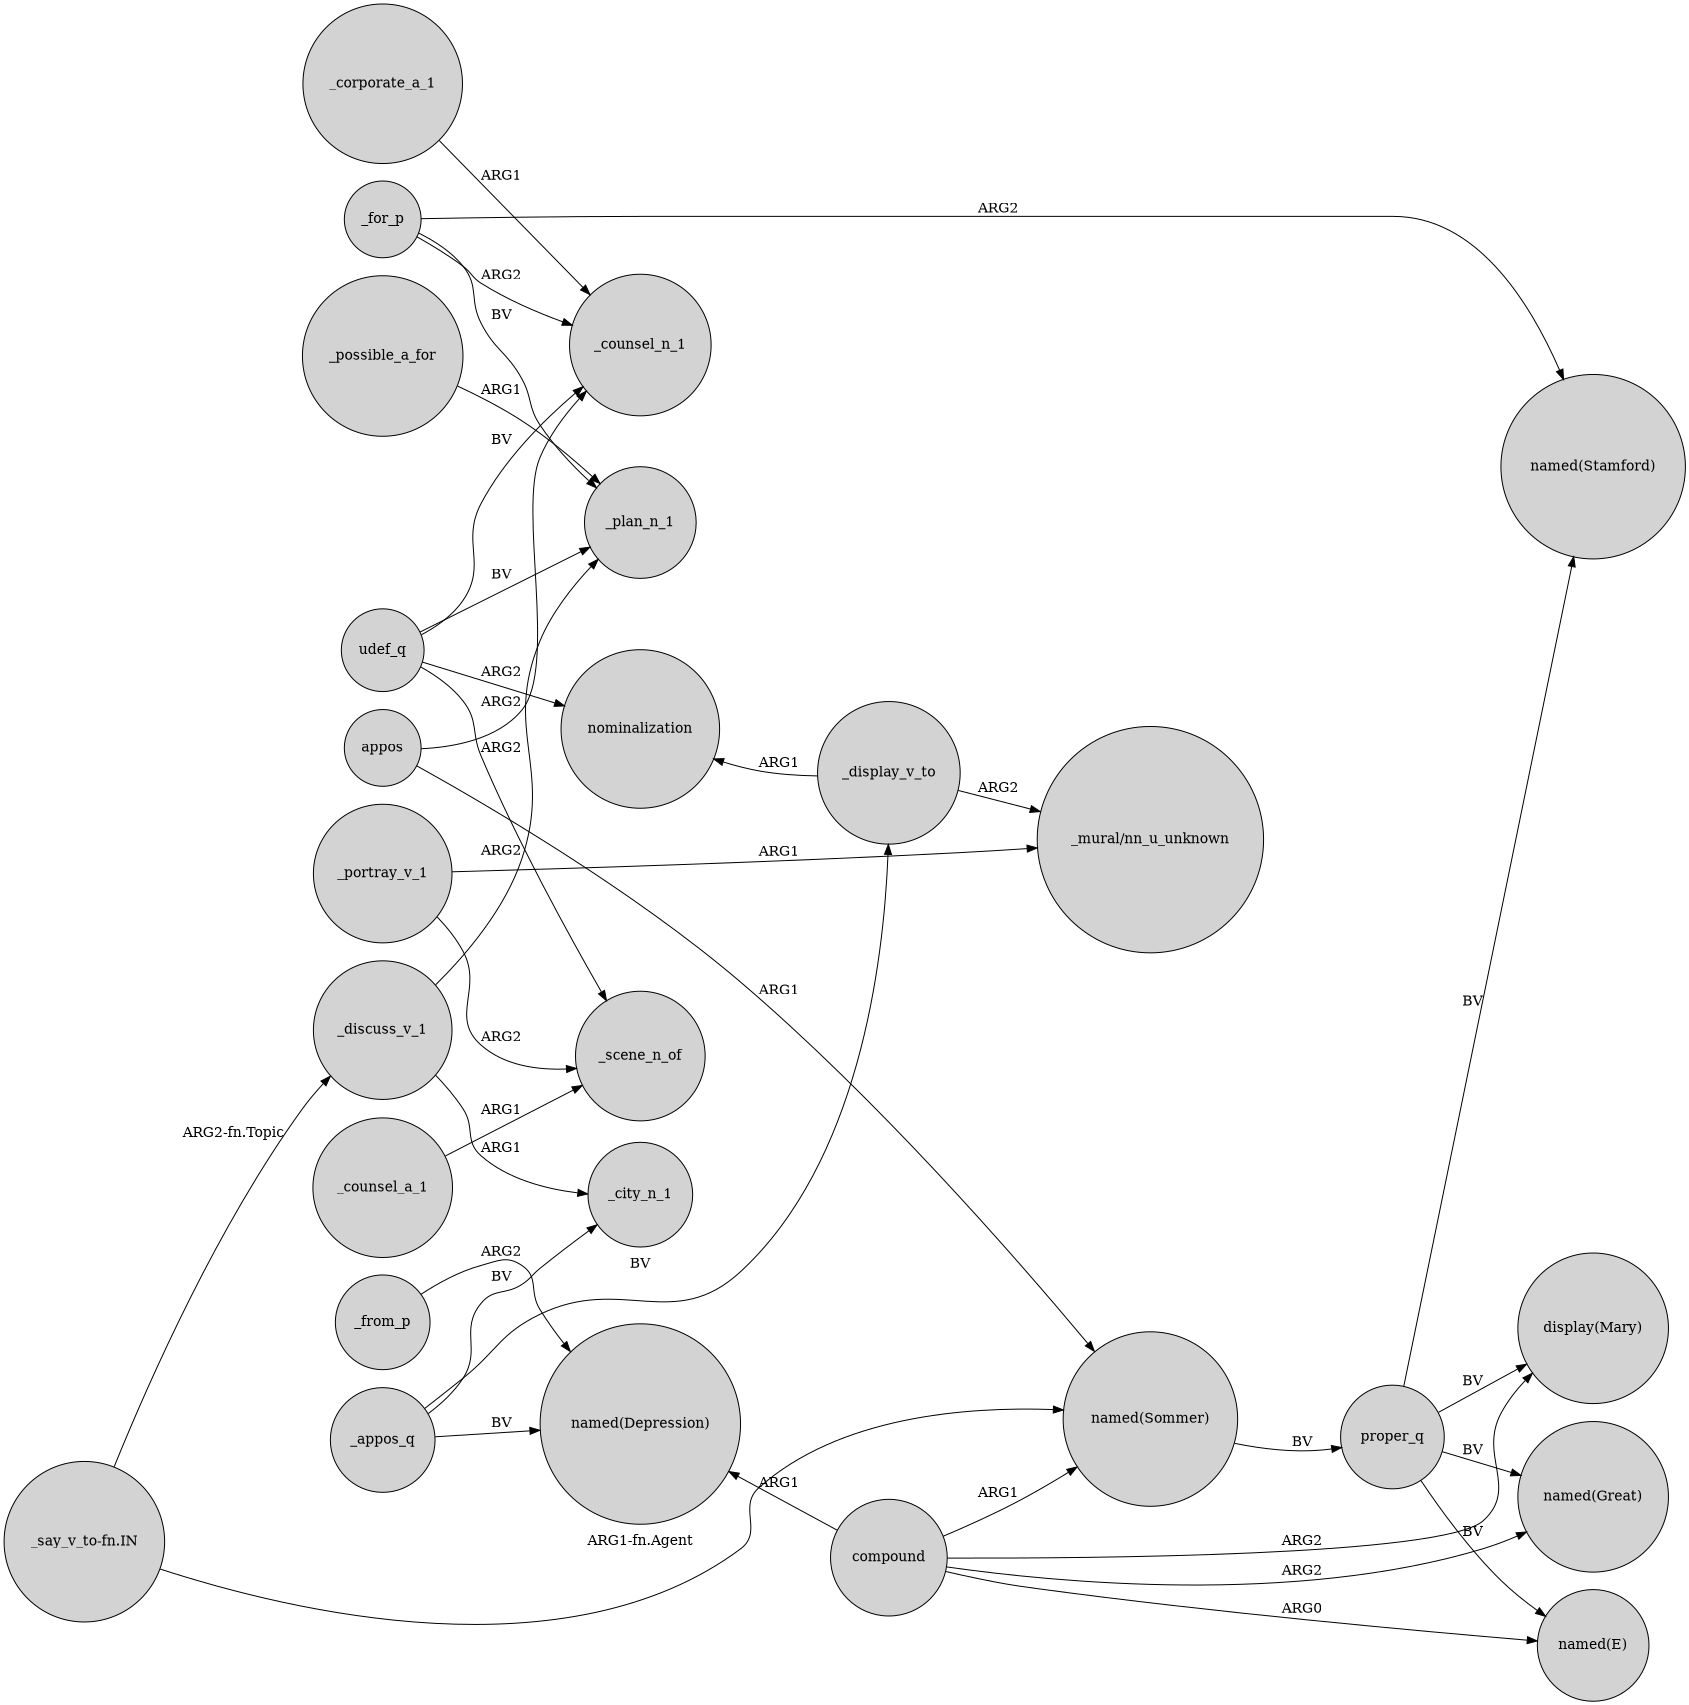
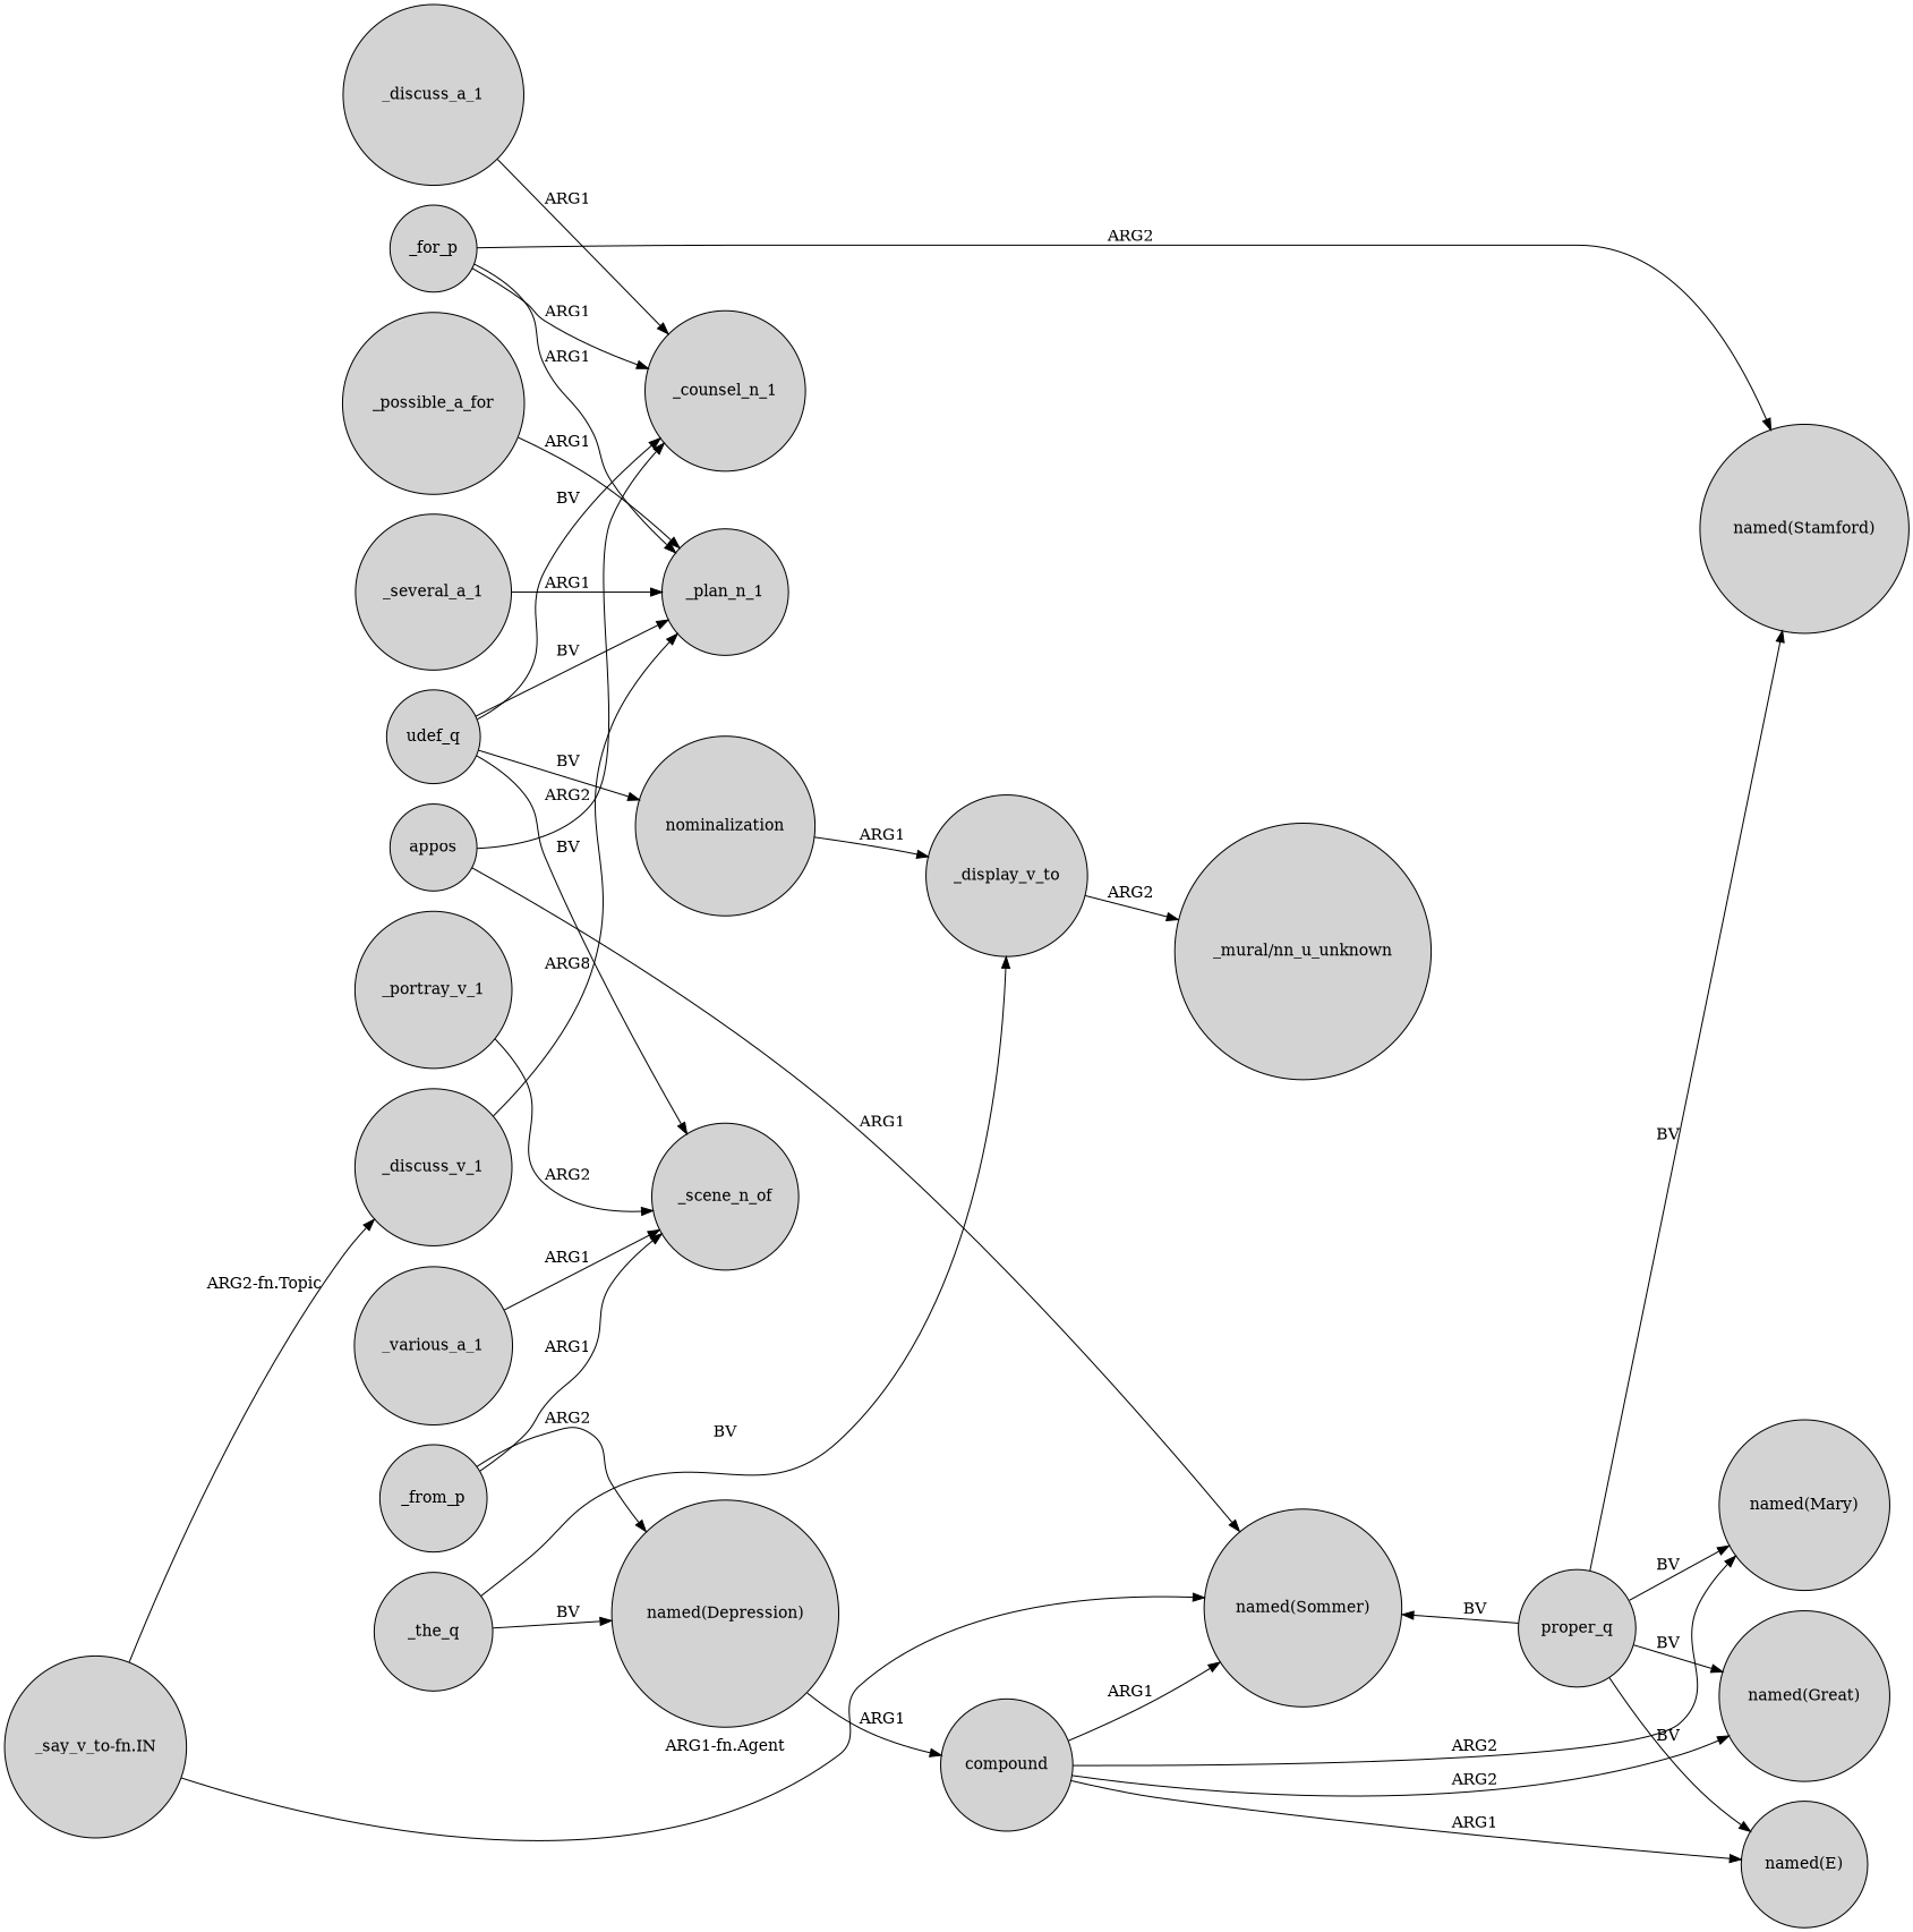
  digraph {
    rankdir=LR
    node [shape=circle style=filled]
    _for_p
    _counsel_n_1
    "named(Stamford)"
    _plan_n_1
    nominalization
    _display_v_to
-   _corporate_a_1
+   _corporate_a_1 [label=_discuss_a_1]
    _from_p
    "named(Depression)"
    _scene_n_of
    compound
    "named(Sommer)"
    "named(E)"
    "named(Great)"
-   "named(Mary)" [label="display(Mary)"]
+   "named(Mary)"
    _discuss_v_1
-   _city_n_1
    "_say_v_to-fn.IN"
    "_mural/nn_u_unknown"
-   _various_a_1 [label=_counsel_a_1]
+   _various_a_1
    proper_q
    udef_q
-   _the_q [label=_appos_q]
+   _several_a_1
+   _the_q
    _possible_a_for
    _portray_v_1
    appos
-   _for_p -> _counsel_n_1 [label=ARG2]
+   _for_p -> _counsel_n_1 [label=ARG1]
    _for_p -> "named(Stamford)" [label=ARG2]
-   _for_p -> _plan_n_1 [label=BV]
-   _display_v_to -> nominalization [label=ARG1]
+   _for_p -> _plan_n_1 [label=ARG1]
+   nominalization -> _display_v_to [label=ARG1]
    _display_v_to -> "_mural/nn_u_unknown" [label=ARG2]
    _corporate_a_1 -> _counsel_n_1 [label=ARG1]
    _from_p -> "named(Depression)" [label=ARG2]
-   compound -> "named(Depression)" [label=ARG1]
+   _from_p -> _scene_n_of [label=ARG1]
+   "named(Depression)" -> compound [label=ARG1]
    compound -> "named(Sommer)" [label=ARG1]
-   compound -> "named(E)" [label=ARG0]
+   compound -> "named(E)" [label=ARG1]
    compound -> "named(Great)" [label=ARG2]
    compound -> "named(Mary)" [label=ARG2]
-   _discuss_v_1 -> _plan_n_1 [label=ARG2]
-   _discuss_v_1 -> _city_n_1 [label=ARG1]
+   _discuss_v_1 -> _plan_n_1 [label=ARG8]
    "_say_v_to-fn.IN" -> "named(Sommer)" [label="ARG1-fn.Agent"]
    "_say_v_to-fn.IN" -> _discuss_v_1 [label="ARG2-fn.Topic"]
    _various_a_1 -> _scene_n_of [label=ARG1]
    proper_q -> "named(Stamford)" [label=BV]
-   "named(Sommer)" -> proper_q [label=BV]
+   proper_q -> "named(Sommer)" [label=BV]
    proper_q -> "named(E)" [label=BV]
    proper_q -> "named(Great)" [label=BV]
    proper_q -> "named(Mary)" [label=BV]
    udef_q -> _counsel_n_1 [label=BV]
    udef_q -> _plan_n_1 [label=BV]
-   udef_q -> nominalization [label=ARG2]
-   udef_q -> _scene_n_of [label=ARG2]
+   udef_q -> nominalization [label=BV]
+   udef_q -> _scene_n_of [label=BV]
+   _several_a_1 -> _plan_n_1 [label=ARG1]
    _the_q -> _display_v_to [label=BV]
    _the_q -> "named(Depression)" [label=BV]
-   _the_q -> _city_n_1 [label=BV]
    _possible_a_for -> _plan_n_1 [label=ARG1]
    _portray_v_1 -> _scene_n_of [label=ARG2]
-   _portray_v_1 -> "_mural/nn_u_unknown" [label=ARG1]
    appos -> _counsel_n_1 [label=ARG2]
    appos -> "named(Sommer)" [label=ARG1]
  }
